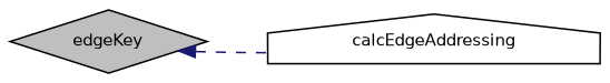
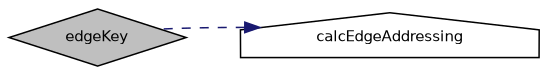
  digraph {
    rankdir=LR
    node [color=black fontname=Helvetica fontsize=10]
    n1 [fillcolor=grey75 fontcolor=black height=0.2 label=edgeKey shape=diamond style=filled width=0.4]
    n2 [height=0.2 label=calcEdgeAddressing shape=house width=0.4]
-   n1 -> n2 [color=midnightblue dir=back fontname=Helvetica fontsize=10 labelfontname=Helvetica labelfontsize=10 style=dashed]
+   n2 -> n1 [color=midnightblue dir=back fontname=Helvetica fontsize=10 labelfontname=Helvetica labelfontsize=10 style=dashed]
  }
